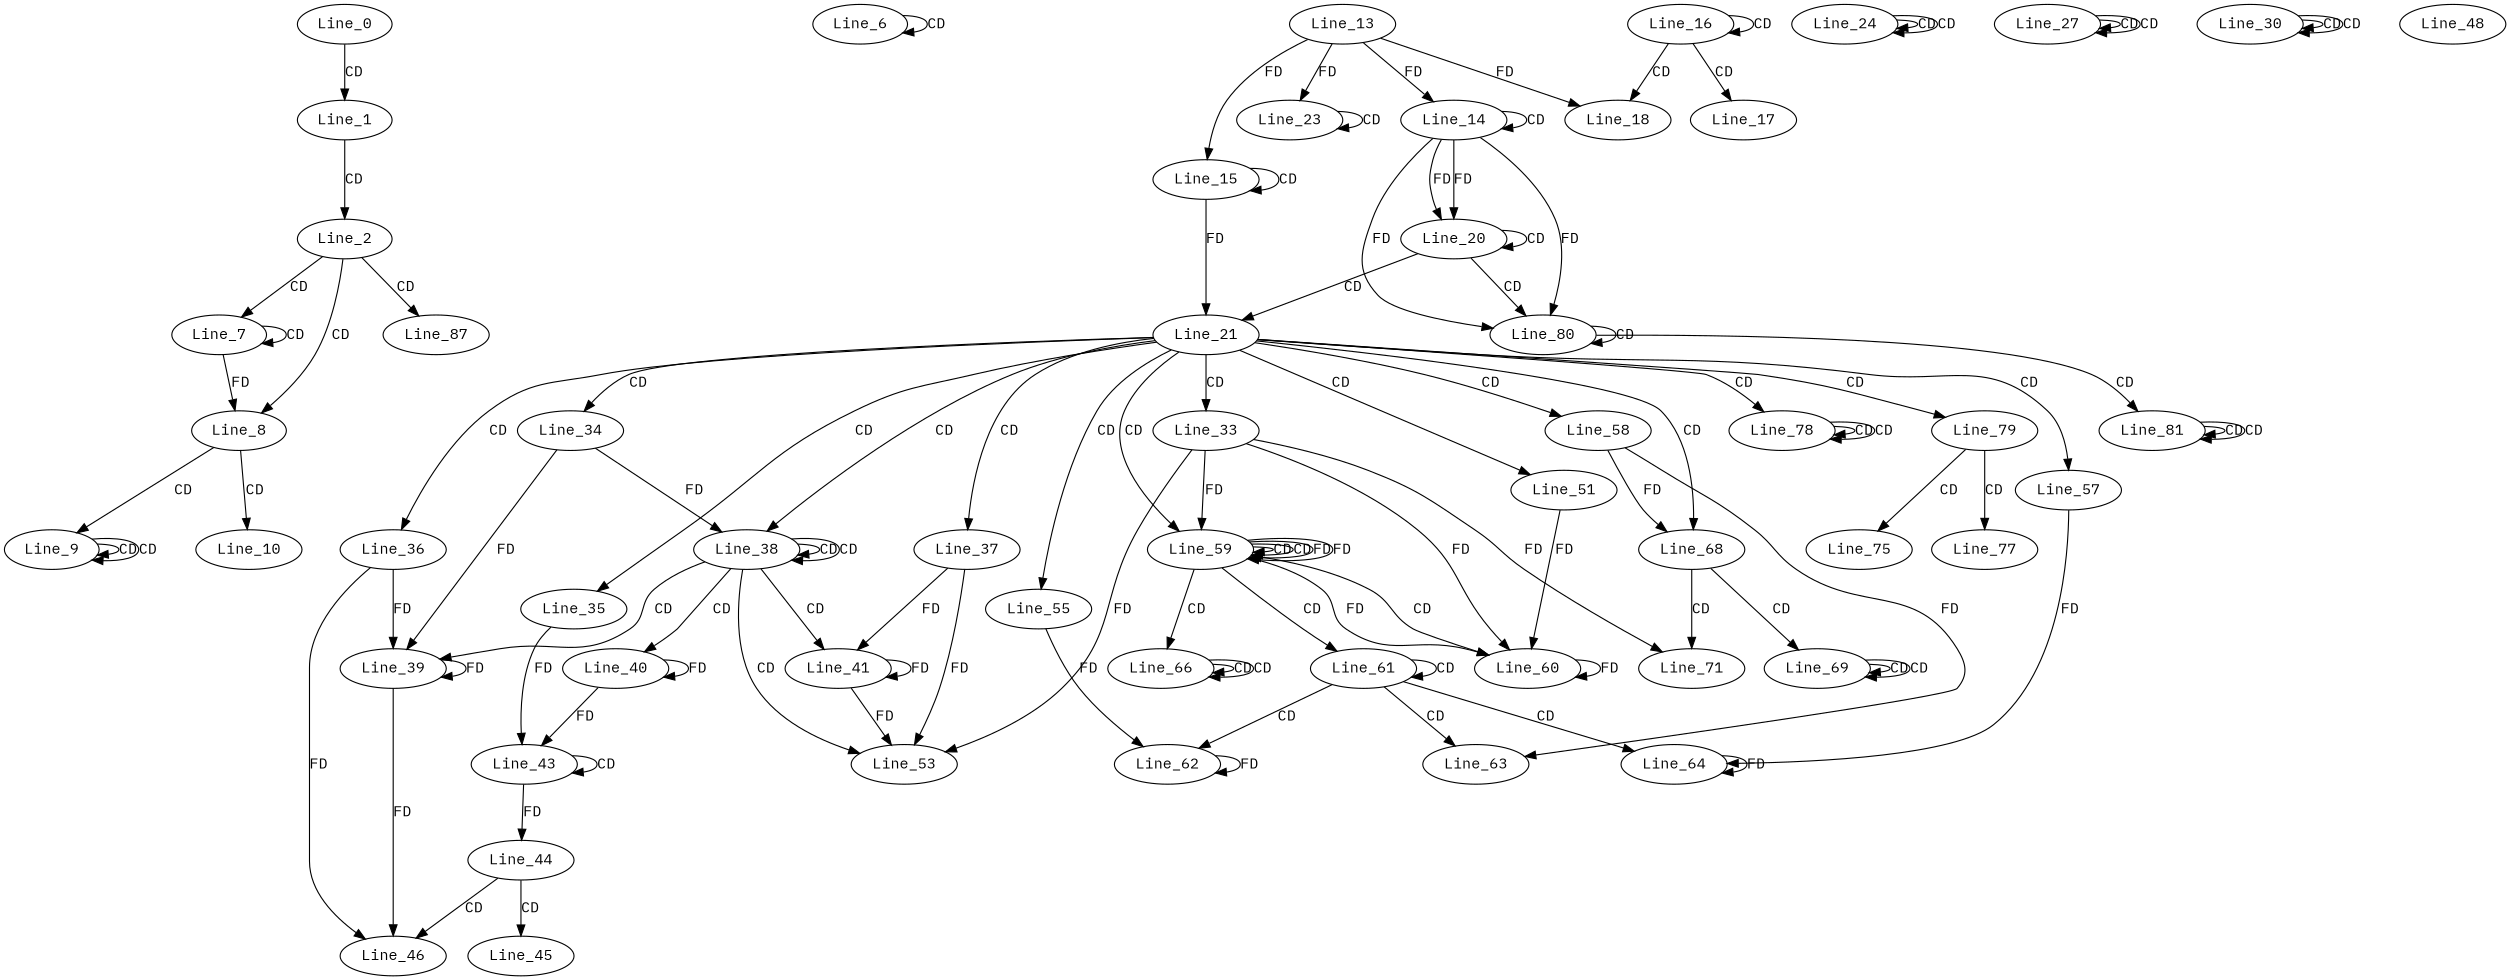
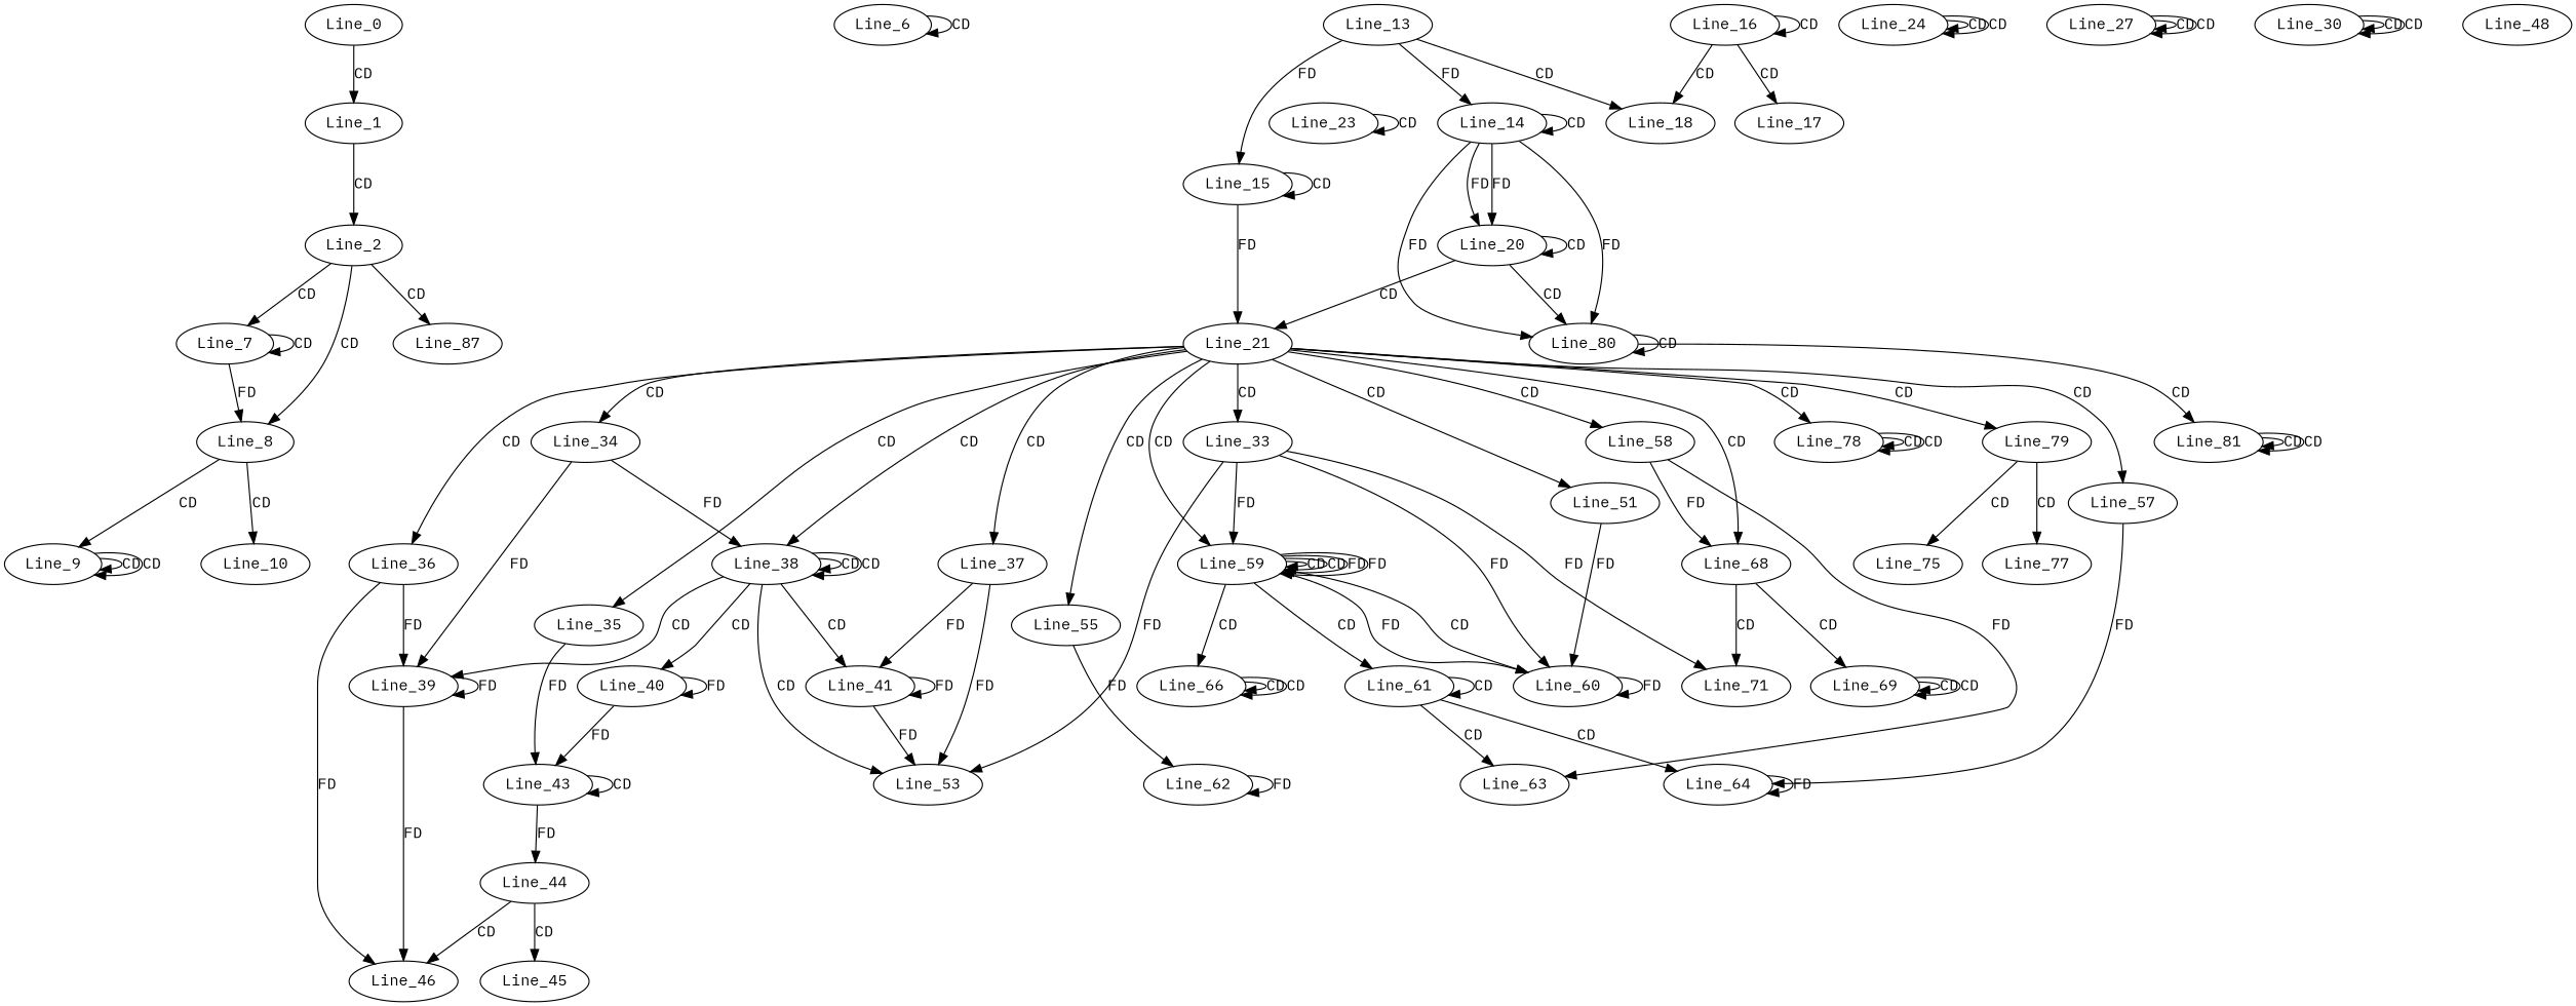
  digraph {
    fontname="IBM Plex Mono"
    node [fontname="IBM Plex Mono"]
    edge [fontname="IBM Plex Mono"]
    Line_0
    Line_1
    Line_2
    Line_7
    Line_8
    Line_87
    Line_9
    Line_10
    n9 [label=Line_6]
    Line_14
    Line_20
    Line_80
    Line_21
    Line_81
    Line_13
    Line_15
    Line_18
    Line_23
    Line_33
    Line_34
    Line_35
    Line_36
    Line_37
    Line_38
    Line_55
    n26 [label=Line_51]
    Line_57
    Line_58
    Line_59
    Line_68
    n31 [label=Line_78]
    n32 [label=Line_79]
    Line_16
    Line_17
    Line_53
    Line_60
    Line_71
    Line_39
    Line_43
    Line_46
    Line_41
    Line_40
    Line_62
    Line_64
    Line_63
    Line_61
    Line_66
    Line_69
    Line_75
    Line_77
    Line_24
    Line_27
    Line_30
    Line_44
    Line_45
    Line_48
    Line_0 -> Line_1 [label=CD]
    Line_1 -> Line_2 [label=CD]
    Line_2 -> Line_7 [label=CD]
    Line_2 -> Line_8 [label=CD]
    Line_2 -> Line_87 [label=CD]
    Line_7 -> Line_7 [label=CD]
    Line_7 -> Line_8 [label=FD]
    Line_8 -> Line_9 [label=CD]
    Line_8 -> Line_10 [label=CD]
    Line_9 -> Line_9 [label=CD]
    Line_9 -> Line_9 [label=CD]
    n9 -> n9 [label=CD]
    Line_14 -> Line_14 [label=CD]
    Line_14 -> Line_20 [label=FD]
    Line_14 -> Line_20 [label=FD]
    Line_14 -> Line_80 [label=FD]
    Line_14 -> Line_80 [label=FD]
    Line_20 -> Line_20 [label=CD]
    Line_20 -> Line_80 [label=CD]
    Line_20 -> Line_21 [label=CD]
    Line_80 -> Line_80 [label=CD]
    Line_80 -> Line_81 [label=CD]
    Line_21 -> Line_33 [label=CD]
    Line_21 -> Line_34 [label=CD]
    Line_21 -> Line_35 [label=CD]
    Line_21 -> Line_36 [label=CD]
    Line_21 -> Line_37 [label=CD]
    Line_21 -> Line_38 [label=CD]
    Line_21 -> Line_55 [label=CD]
    Line_21 -> n26 [label=CD]
    Line_21 -> Line_57 [label=CD]
    Line_21 -> Line_58 [label=CD]
    Line_21 -> Line_59 [label=CD]
    Line_21 -> Line_68 [label=CD]
    Line_21 -> n31 [label=CD]
    Line_21 -> n32 [label=CD]
    Line_81 -> Line_81 [label=CD]
    Line_81 -> Line_81 [label=CD]
    Line_13 -> Line_14 [label=FD]
    Line_13 -> Line_15 [label=FD]
-   Line_13 -> Line_18 [label=FD]
-   Line_13 -> Line_23 [label=FD]
+   Line_13 -> Line_18 [label=CD]
    Line_15 -> Line_21 [label=FD]
    Line_15 -> Line_15 [label=CD]
    Line_23 -> Line_23 [label=CD]
    Line_33 -> Line_59 [label=FD]
    Line_33 -> Line_53 [label=FD]
    Line_33 -> Line_60 [label=FD]
    Line_33 -> Line_71 [label=FD]
    Line_34 -> Line_38 [label=FD]
    Line_34 -> Line_39 [label=FD]
    Line_35 -> Line_43 [label=FD]
    Line_36 -> Line_39 [label=FD]
    Line_36 -> Line_46 [label=FD]
    Line_37 -> Line_53 [label=FD]
    Line_37 -> Line_41 [label=FD]
    Line_38 -> Line_38 [label=CD]
    Line_38 -> Line_38 [label=CD]
    Line_38 -> Line_53 [label=CD]
    Line_38 -> Line_39 [label=CD]
    Line_38 -> Line_41 [label=CD]
    Line_38 -> Line_40 [label=CD]
    Line_55 -> Line_62 [label=FD]
    n26 -> Line_60 [label=FD]
    Line_57 -> Line_64 [label=FD]
    Line_58 -> Line_68 [label=FD]
    Line_58 -> Line_63 [label=FD]
    Line_59 -> Line_59 [label=CD]
    Line_59 -> Line_59 [label=CD]
    Line_59 -> Line_59 [label=FD]
    Line_59 -> Line_59 [label=FD]
    Line_59 -> Line_60 [label=CD]
    Line_59 -> Line_60 [label=FD]
    Line_59 -> Line_61 [label=CD]
    Line_59 -> Line_66 [label=CD]
    Line_68 -> Line_71 [label=CD]
    Line_68 -> Line_69 [label=CD]
    n31 -> n31 [label=CD]
    n31 -> n31 [label=CD]
    n32 -> Line_75 [label=CD]
    n32 -> Line_77 [label=CD]
    Line_16 -> Line_18 [label=CD]
    Line_16 -> Line_16 [label=CD]
    Line_16 -> Line_17 [label=CD]
    Line_60 -> Line_60 [label=FD]
    Line_39 -> Line_39 [label=FD]
    Line_39 -> Line_46 [label=FD]
    Line_43 -> Line_43 [label=CD]
    Line_43 -> Line_44 [label=FD]
    Line_41 -> Line_53 [label=FD]
    Line_41 -> Line_41 [label=FD]
    Line_40 -> Line_43 [label=FD]
    Line_40 -> Line_40 [label=FD]
    Line_62 -> Line_62 [label=FD]
    Line_64 -> Line_64 [label=FD]
-   Line_61 -> Line_62 [label=CD]
    Line_61 -> Line_64 [label=CD]
    Line_61 -> Line_63 [label=CD]
    Line_61 -> Line_61 [label=CD]
    Line_66 -> Line_66 [label=CD]
    Line_66 -> Line_66 [label=CD]
    Line_69 -> Line_69 [label=CD]
    Line_69 -> Line_69 [label=CD]
    Line_24 -> Line_24 [label=CD]
    Line_24 -> Line_24 [label=CD]
    Line_27 -> Line_27 [label=CD]
    Line_27 -> Line_27 [label=CD]
    Line_30 -> Line_30 [label=CD]
    Line_30 -> Line_30 [label=CD]
    Line_44 -> Line_46 [label=CD]
    Line_44 -> Line_45 [label=CD]
  }
